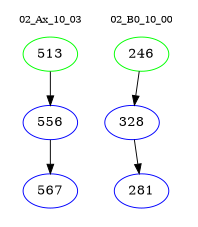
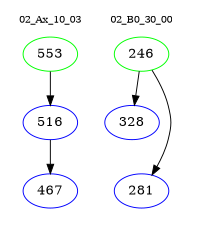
  digraph {
    node [color=blue]
    edge [color=black]
-   n1 [color=green label=513]
-   n2 [label=556]
-   n3 [label=567]
+   n1 [color=green label=553]
+   n2 [label=516]
+   n3 [label=467]
    n4 [color=green label=246]
    n5 [label=328]
    n6 [label=281]
    subgraph cluster_1 {
      color=white
      fontsize=10
      label="02_Ax_10_03"
      n1
      n2
      n3
    }
    subgraph cluster_2 {
      color=white
      fontsize=10
-     label="02_B0_10_00"
+     label="02_B0_30_00"
      n4
      n5
      n6
    }
    n1 -> n2
    n2 -> n3
    n4 -> n5
-   n5 -> n6
+   n4 -> n6
  }
